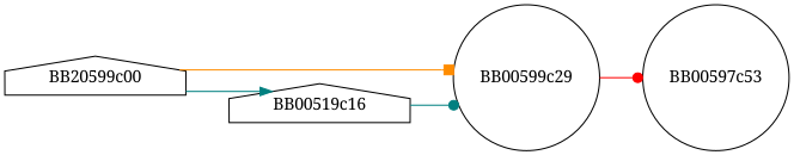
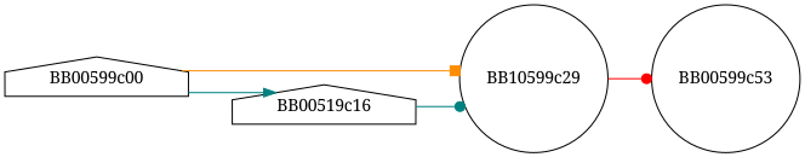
  digraph {
    fontname="Noto Serif"
    rankdir=LR
    splines=ortho
    node [fontname="Noto Serif" shape=circle]
    edge [arrowhead=dot color=teal fontname="Noto Serif"]
-   BB00599c29
-   BB00599c00 [shape=house label=BB20599c00]
+   BB00599c29 [label=BB10599c29]
+   BB00599c00 [shape=house]
    n3 [label=BB00519c16 shape=house]
-   BB00599c53 [label=BB00597c53]
+   BB00599c53
    BB00599c29 -> BB00599c53 [color=red]
    BB00599c00 -> BB00599c29 [arrowhead=box color=darkorange]
    BB00599c00 -> n3 [arrowhead=normal]
    n3 -> BB00599c29
  }
